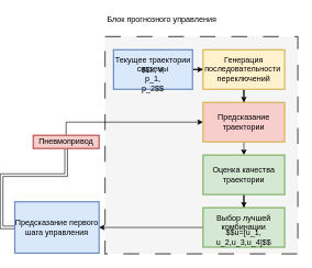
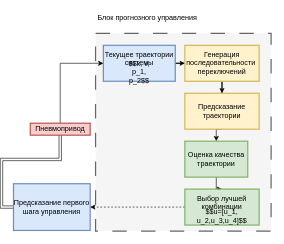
  <mxCell id="0" />
  <mxCell id="1" parent="0" />
  <mxCell id="2" value="" style="whiteSpace=wrap;strokeWidth=2;fillColor=#f5f5f5;fontColor=#333333;strokeColor=#666666;dashed=1;dashPattern=12 12;" parent="1" vertex="1"><mxGeometry x="157" y="55" width="293" height="330" as="geometry" /></mxCell>
  <mxCell id="3" value="" style="edgeStyle=orthogonalEdgeStyle;rounded=0;orthogonalLoop=1;jettySize=auto;html=1;" parent="1" source="4" target="12" edge="1"><mxGeometry relative="1" as="geometry" /></mxCell>
  <mxCell id="4" value="Текущее траектории системы&#10;" style="whiteSpace=wrap;strokeWidth=2;fillColor=#dae8fc;strokeColor=#6c8ebf;" parent="1" vertex="1"><mxGeometry x="170" y="75" width="120" height="60" as="geometry" /></mxCell>
  <mxCell id="5" style="edgeStyle=orthogonalEdgeStyle;rounded=0;orthogonalLoop=1;jettySize=auto;html=1;exitX=0;exitY=0.5;exitDx=0;exitDy=0;shape=link;" parent="1" source="6" target="8" edge="1"><mxGeometry relative="1" as="geometry" /></mxCell>
  <mxCell id="6" value="Предсказание первого&#10;шага управления" style="whiteSpace=wrap;strokeWidth=2;fillColor=#dae8fc;strokeColor=#6c8ebf;" parent="1" vertex="1"><mxGeometry x="20" y="306" width="128" height="78" as="geometry" /></mxCell>
- <mxCell id="7" style="edgeStyle=orthogonalEdgeStyle;rounded=0;orthogonalLoop=1;jettySize=auto;html=1;exitX=0.5;exitY=0;exitDx=0;exitDy=0;" parent="1" source="8" target="14" edge="1"><mxGeometry relative="1" as="geometry" /></mxCell>
+ <mxCell id="7" style="edgeStyle=orthogonalEdgeStyle;rounded=0;orthogonalLoop=1;jettySize=auto;html=1;exitX=0.5;exitY=0;exitDx=0;exitDy=0;entryX=0;entryY=0.5;entryDx=0;entryDy=0;" parent="1" source="8" target="4" edge="1"><mxGeometry relative="1" as="geometry" /></mxCell>
  <mxCell id="8" value="Пневмопривод" style="whiteSpace=wrap;strokeWidth=2;fillColor=#f8cecc;strokeColor=#b85450;" parent="1" vertex="1"><mxGeometry x="48" y="205" width="100" height="20" as="geometry" /></mxCell>
  <mxCell id="9" value="Блок прогнозного управления" style="text;html=1;align=center;verticalAlign=middle;whiteSpace=wrap;rounded=0;" parent="1" vertex="1"><mxGeometry x="157" y="20" width="173" height="20" as="geometry" /></mxCell>
  <mxCell id="10" value="$$x, v, p_1, p_2$$" style="text;html=1;align=center;verticalAlign=middle;whiteSpace=wrap;rounded=0;" parent="1" vertex="1"><mxGeometry x="200" y="105" width="60" height="30" as="geometry" /></mxCell>
  <mxCell id="11" value="" style="edgeStyle=orthogonalEdgeStyle;rounded=0;orthogonalLoop=1;jettySize=auto;html=1;" parent="1" source="12" target="14" edge="1"><mxGeometry relative="1" as="geometry" /></mxCell>
  <mxCell id="12" value="Генерация последовательности &#10;переключений" style="whiteSpace=wrap;strokeWidth=2;fillColor=#fff2cc;strokeColor=#d6b656;" parent="1" vertex="1"><mxGeometry x="306" y="75" width="124" height="60" as="geometry" /></mxCell>
  <mxCell id="13" style="edgeStyle=orthogonalEdgeStyle;rounded=0;orthogonalLoop=1;jettySize=auto;html=1;exitX=0.5;exitY=1;exitDx=0;exitDy=0;entryX=0.5;entryY=0;entryDx=0;entryDy=0;" parent="1" source="14" target="16" edge="1"><mxGeometry relative="1" as="geometry" /></mxCell>
- <mxCell id="14" value="Предсказание&#10;траектории" style="whiteSpace=wrap;strokeWidth=2;fillColor=#f8cecc;strokeColor=#d6b656;" parent="1" vertex="1"><mxGeometry x="306" y="155" width="124" height="60" as="geometry" /></mxCell>
+ <mxCell id="14" value="Предсказание&#10;траектории" style="whiteSpace=wrap;strokeWidth=2;fillColor=#fff2cc;strokeColor=#d6b656;" parent="1" vertex="1"><mxGeometry x="306" y="155" width="124" height="60" as="geometry" /></mxCell>
  <mxCell id="15" value="" style="edgeStyle=orthogonalEdgeStyle;rounded=0;orthogonalLoop=1;jettySize=auto;html=1;" parent="1" source="16" target="18" edge="1"><mxGeometry relative="1" as="geometry" /></mxCell>
- <mxCell id="16" value="Оценка качества траектории" style="whiteSpace=wrap;strokeWidth=2;fillColor=#d5e8d4;strokeColor=#82b366;" parent="1" vertex="1"><mxGeometry x="306" y="235" width="124" height="60" as="geometry" /></mxCell>
- <mxCell id="17" style="edgeStyle=orthogonalEdgeStyle;rounded=0;orthogonalLoop=1;jettySize=auto;html=1;exitX=0;exitY=0.5;exitDx=0;exitDy=0;" parent="1" source="18" target="6" edge="1"><mxGeometry relative="1" as="geometry" /></mxCell>
+ <mxCell id="16" value="Оценка качества траектории" style="whiteSpace=wrap;strokeWidth=2;fillColor=#d5e8d4;strokeColor=#82b366;" parent="1" vertex="1"><mxGeometry x="306" y="235" width="105" height="60" as="geometry" /></mxCell>
+ <mxCell id="17" style="edgeStyle=orthogonalEdgeStyle;rounded=0;orthogonalLoop=1;jettySize=auto;html=1;exitX=0;exitY=0.5;exitDx=0;exitDy=0;dashed=1;" parent="1" source="18" target="6" edge="1"><mxGeometry relative="1" as="geometry" /></mxCell>
  <mxCell id="18" value="Выбор лучшей&#10;комбинации&#10;" style="whiteSpace=wrap;strokeWidth=2;fillColor=#d5e8d4;strokeColor=#82b366;" parent="1" vertex="1"><mxGeometry x="306" y="315" width="124" height="60" as="geometry" /></mxCell>
  <mxCell id="19" value="$$u=[u_1, u_2,u_3,u_4]$$" style="text;html=1;align=center;verticalAlign=middle;whiteSpace=wrap;rounded=0;" parent="1" vertex="1"><mxGeometry x="338" y="345" width="60" height="30" as="geometry" /></mxCell>
